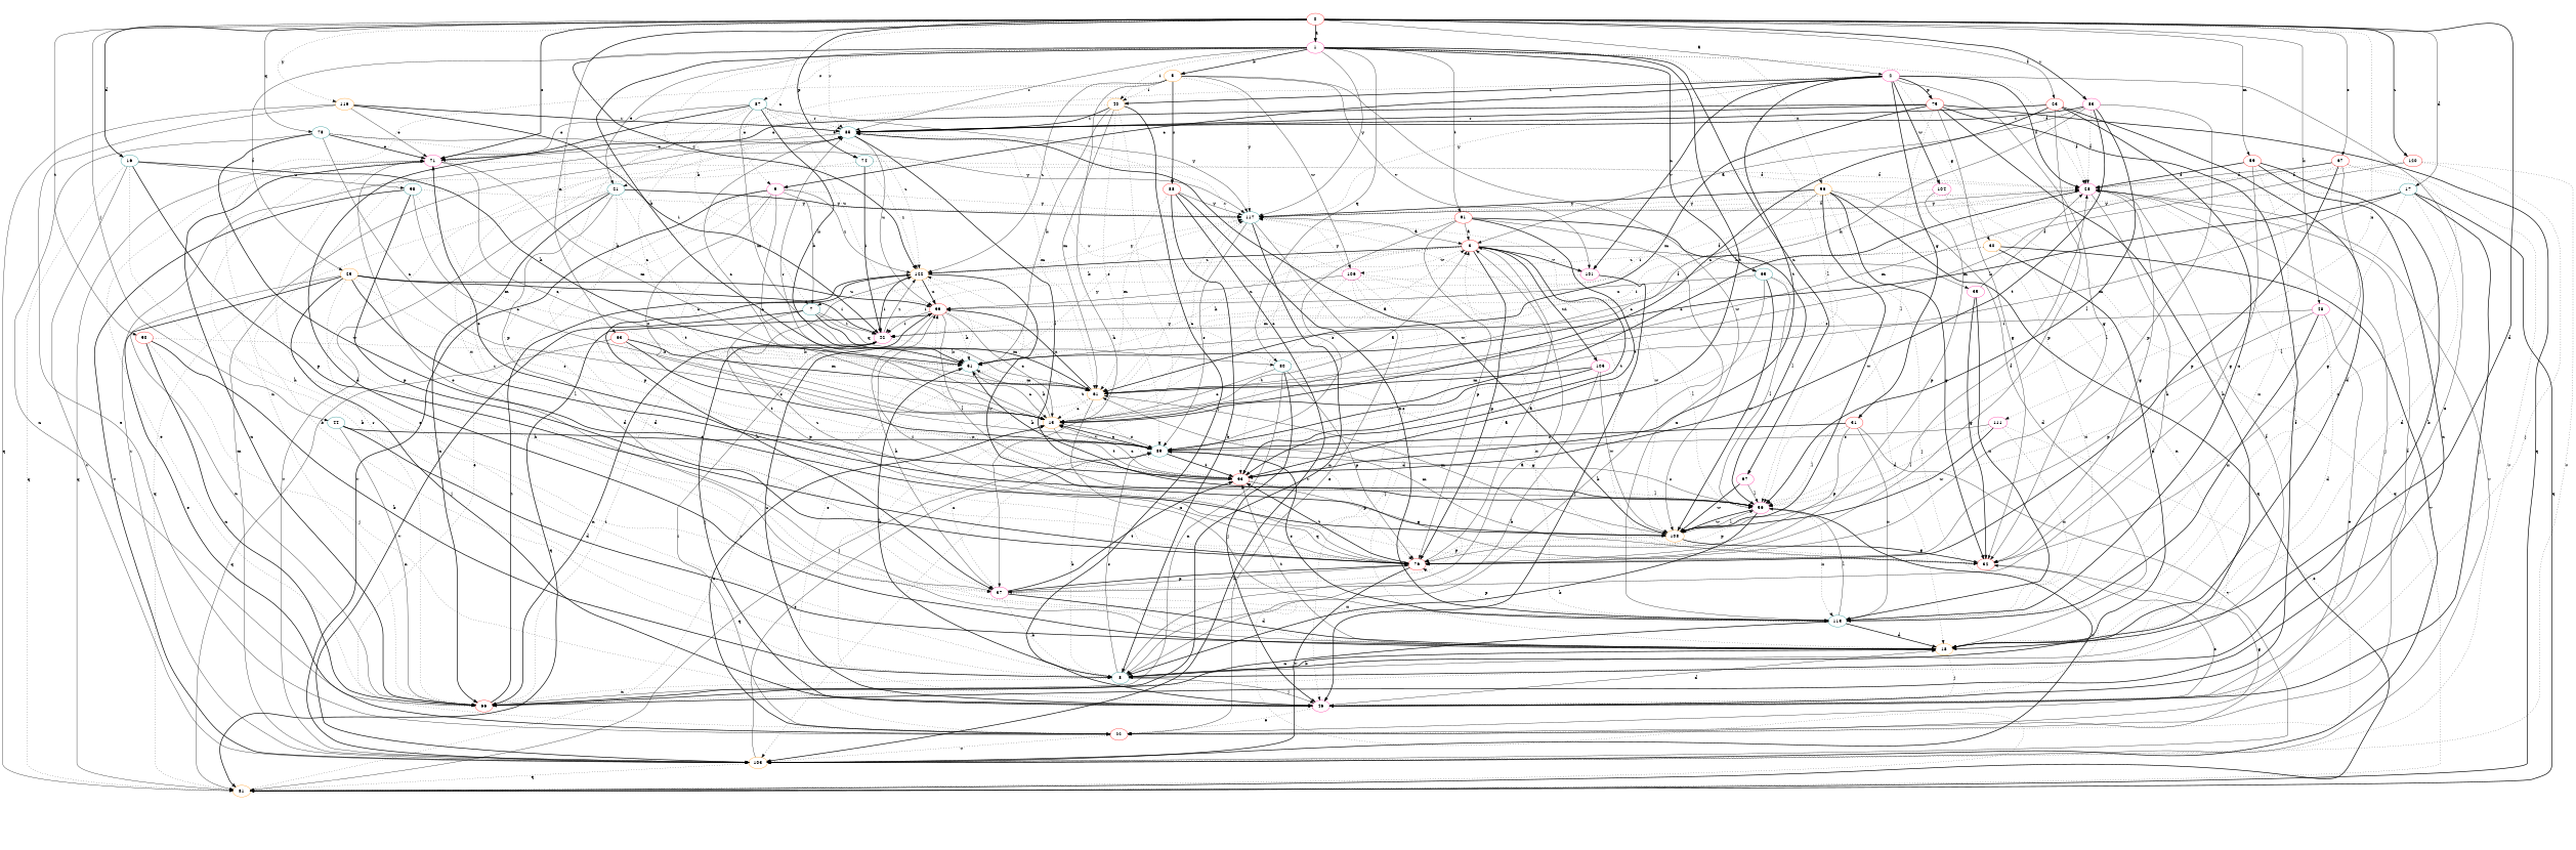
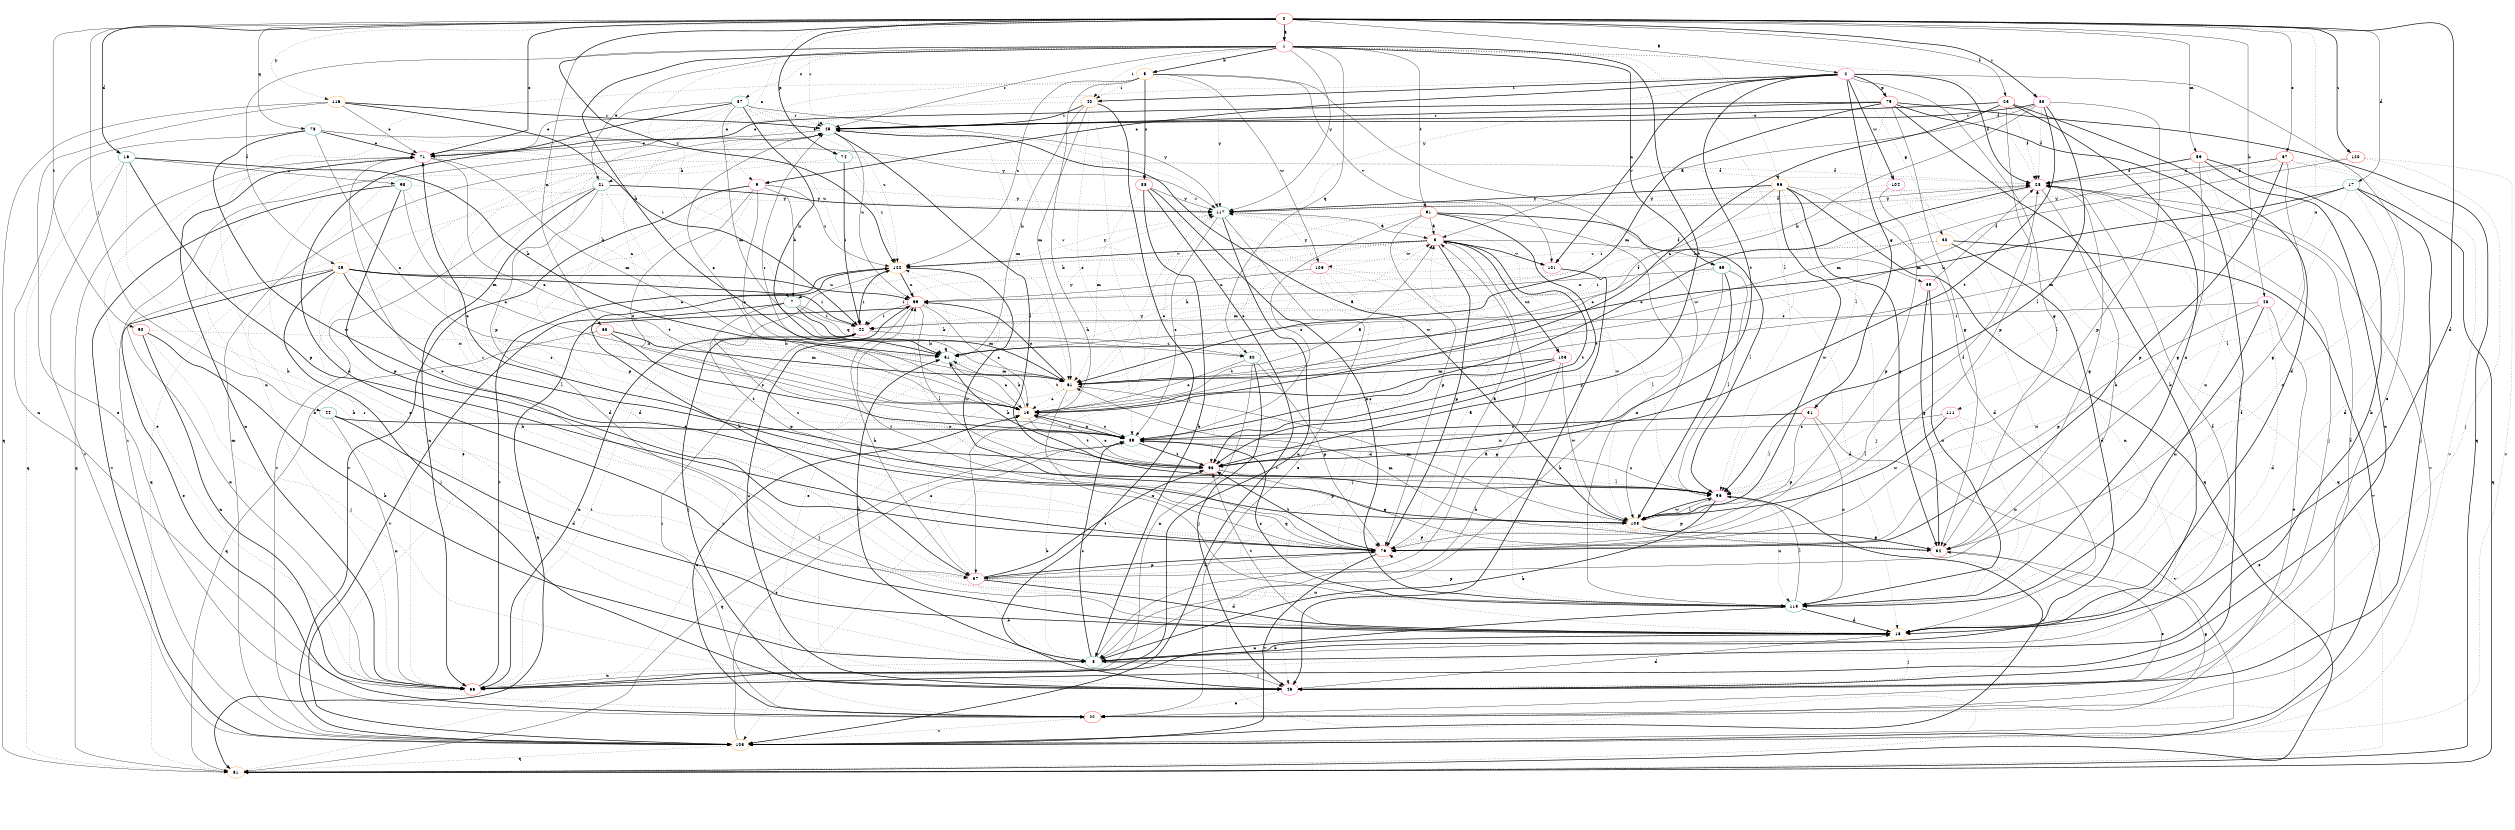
  strict digraph {
    node [color=deeppink]
    edge [style=solid]
    1
    0 [color=red]
    2
    9
    16 [color=teal]
    17 [color=teal]
    18 [color=darkorange]
    23 [color=red]
    44 [color=teal]
    48
    59 [color=red]
    67 [color=red]
    71
    74 [color=teal]
    78 [color=teal]
    83
-   85 [color=teal]
+   85 [color=teal label=45]
    90 [color=red]
    111
    116 [color=darkorange]
    120 [color=red]
    122 [color=darkorange]
    5 [color=darkorange]
    7 [color=teal]
    21 [color=teal]
    25 [color=darkorange]
    28
    40 [color=darkorange]
    51 [color=teal]
    56
    63 [color=red]
    65 [color=teal]
    80 [color=teal]
    87 [color=teal]
    91 [color=red]
    93 [color=red]
    96 [color=darkorange]
-   97
    117 [color=teal]
    22 [color=red]
    30 [color=darkorange]
    31 [color=red]
    32 [color=red]
    75 [color=red]
    101
    104
    103 [color=darkorange]
    89 [color=teal]
    13 [color=darkorange]
    76 [color=red]
    37
    81 [color=darkorange]
    98 [color=teal]
    61 [color=darkorange]
    46
    8 [color=teal]
    113 [color=teal]
    66 [color=red]
    42
    108 [color=darkorange]
    3 [color=red]
    99 [color=red]
    106
    88 [color=red]
    35
    105
    1 -> 85 [label=r]
    1 -> 5 [label=b style=bold]
    1 -> 7 [label=b style=dotted]
    1 -> 21 [label=e]
    1 -> 25 [label=f]
    1 -> 28 [label=f style=dotted]
    1 -> 40 [label=i style=dotted]
    1 -> 51 [label=k style=bold]
    1 -> 56 [label=l style=dotted]
    1 -> 63 [label=n]
    1 -> 65 [label=n style=bold]
    1 -> 80 [label=q]
    1 -> 87 [label=s style=dotted]
    1 -> 91 [label=t]
    1 -> 93 [label=t style=bold]
    1 -> 96 [label=u style=dotted]
-   1 -> 97 [label=u style=bold]
    1 -> 117 [label=y]
    0 -> 1 [label=a style=bold]
    0 -> 2 [label=a]
    0 -> 9 [label=c style=dotted]
    0 -> 16 [label=d style=bold]
    0 -> 17 [label=d]
    0 -> 18 [label=d style=bold]
    0 -> 23 [label=f]
    0 -> 44 [label=j]
    0 -> 48 [label=k]
    0 -> 59 [label=m]
    0 -> 67 [label=o]
    0 -> 71 [label=o style=bold]
    0 -> 74 [label=p style=bold]
    0 -> 78 [label=q]
    0 -> 83 [label=r style=bold]
    0 -> 85 [label=r style=dotted]
    0 -> 90 [label=t]
    0 -> 111 [label=x style=dotted]
    0 -> 116 [label=y style=dotted]
    0 -> 120 [label=z style=bold]
    0 -> 122 [label=z style=bold]
    2 -> 9 [label=c style=bold]
    2 -> 21 [label=e style=dotted]
    2 -> 28 [label=f style=bold]
    2 -> 40 [label=i style=bold]
    2 -> 93 [label=t style=bold]
    2 -> 117 [label=y style=dotted]
    2 -> 22 [label=e]
    2 -> 30 [label=g style=dotted]
    2 -> 31 [label=g style=bold]
    2 -> 32 [label=g]
    2 -> 75 [label=p style=bold]
    2 -> 101 [label=v style=bold]
    2 -> 104 [label=w style=bold]
    9 -> 18 [label=d style=dotted]
    9 -> 122 [label=z]
    9 -> 7 [label=b]
    9 -> 93 [label=t style=dotted]
    9 -> 117 [label=y style=dotted]
    9 -> 22 [label=e style=dotted]
    9 -> 103 [label=v style=bold]
    9 -> 89 [label=s]
    9 -> 13 [label=c]
    16 -> 51 [label=k style=bold]
    16 -> 103 [label=v]
    16 -> 76 [label=p style=bold]
    16 -> 37 [label=h style=dotted]
    16 -> 81 [label=q style=dotted]
    16 -> 98 [label=u]
    17 -> 18 [label=d style=dotted]
    17 -> 51 [label=k style=bold]
    17 -> 56 [label=l style=dotted]
    17 -> 117 [label=y style=dotted]
    17 -> 81 [label=q style=bold]
    17 -> 61 [label=m]
    17 -> 46 [label=j style=bold]
    18 -> 28 [label=f style=dotted]
    18 -> 93 [label=t]
    18 -> 46 [label=j style=dotted]
    18 -> 8 [label=b style=bold]
    23 -> 18 [label=d style=bold]
    23 -> 85 [label=r style=bold]
    23 -> 28 [label=f style=dotted]
    23 -> 13 [label=c style=bold]
    23 -> 76 [label=p]
    23 -> 113 [label=x style=bold]
    44 -> 18 [label=d style=bold]
    44 -> 89 [label=s style=bold]
    44 -> 66 [label=n]
    48 -> 18 [label=d style=dotted]
    48 -> 22 [label=e]
    48 -> 76 [label=p]
    48 -> 113 [label=x style=bold]
    48 -> 42 [label=i]
    59 -> 28 [label=f style=bold]
    59 -> 32 [label=g]
    59 -> 8 [label=b style=bold]
    59 -> 113 [label=x style=dotted]
    59 -> 66 [label=n style=bold]
    67 -> 28 [label=f]
    67 -> 56 [label=l style=dotted]
    67 -> 32 [label=g]
    67 -> 103 [label=v style=dotted]
    67 -> 76 [label=p style=bold]
    67 -> 61 [label=m]
    67 -> 113 [label=x style=dotted]
    71 -> 28 [label=f style=dotted]
    71 -> 13 [label=c]
    71 -> 81 [label=q]
    71 -> 61 [label=m]
    71 -> 8 [label=b style=dotted]
    71 -> 66 [label=n style=bold]
    74 -> 122 [label=z style=dotted]
    74 -> 28 [label=f style=dotted]
    74 -> 8 [label=b style=dotted]
    74 -> 42 [label=i style=bold]
    78 -> 71 [label=o style=bold]
    78 -> 51 [label=k style=dotted]
    78 -> 117 [label=y]
    78 -> 13 [label=c]
    78 -> 66 [label=n]
    78 -> 108 [label=w style=bold]
    83 -> 85 [label=r style=bold]
    83 -> 28 [label=f style=dotted]
    83 -> 51 [label=k]
    83 -> 56 [label=l style=bold]
    83 -> 93 [label=t style=bold]
    83 -> 76 [label=p]
    83 -> 3 [label=a]
    85 -> 71 [label=o]
    85 -> 56 [label=l style=bold]
    85 -> 103 [label=m]
    85 -> 13 [label=c]
    85 -> 61 [label=m style=dotted]
    85 -> 108 [label=w style=bold]
    85 -> 99 [label=u]
    90 -> 51 [label=k style=dotted]
    90 -> 46 [label=j style=dotted]
    90 -> 8 [label=b style=bold]
    90 -> 66 [label=n style=bold]
    111 -> 56 [label=l style=dotted]
    111 -> 22 [label=e style=dotted]
    111 -> 89 [label=s]
    111 -> 113 [label=x style=dotted]
    111 -> 108 [label=w style=bold]
    116 -> 71 [label=o]
    116 -> 85 [label=r style=bold]
    116 -> 22 [label=e]
    116 -> 81 [label=q]
    116 -> 42 [label=i style=bold]
    120 -> 28 [label=f style=dotted]
    120 -> 103 [label=v style=dotted]
    120 -> 61 [label=m]
    120 -> 46 [label=j style=dotted]
    122 -> 117 [label=y style=dotted]
    122 -> 22 [label=e style=dotted]
    122 -> 37 [label=h style=bold]
    122 -> 42 [label=i style=bold]
    122 -> 108 [label=w style=bold]
    122 -> 99 [label=u style=bold]
    5 -> 122 [label=z]
    5 -> 40 [label=i style=dotted]
    5 -> 117 [label=y style=dotted]
    5 -> 101 [label=v]
    5 -> 37 [label=h]
    5 -> 113 [label=x style=dotted]
    5 -> 66 [label=n style=dotted]
    5 -> 108 [label=w]
    5 -> 106 [label=w]
    5 -> 88 [label=s style=bold]
    7 -> 80 [label=q]
    7 -> 103 [label=v style=bold]
    7 -> 76 [label=p]
    7 -> 61 [label=m style=bold]
    7 -> 42 [label=i]
    21 -> 18 [label=d]
    21 -> 117 [label=y style=bold]
    21 -> 103 [label=v]
    21 -> 13 [label=c style=dotted]
    21 -> 76 [label=p style=dotted]
    21 -> 81 [label=q style=dotted]
    21 -> 66 [label=n style=bold]
    25 -> 56 [label=l style=bold]
    25 -> 22 [label=e style=bold]
    25 -> 89 [label=s style=dotted]
    25 -> 37 [label=h style=dotted]
    25 -> 46 [label=j style=bold]
    25 -> 66 [label=n]
    25 -> 42 [label=i style=bold]
    25 -> 99 [label=u style=bold]
    28 -> 117 [label=y]
    28 -> 32 [label=g]
    28 -> 103 [label=v]
    28 -> 89 [label=s style=dotted]
    28 -> 13 [label=c style=bold]
    28 -> 37 [label=h]
    28 -> 46 [label=j]
    40 -> 71 [label=o style=dotted]
    40 -> 85 [label=r style=bold]
    40 -> 51 [label=k]
    40 -> 103 [label=v style=dotted]
    40 -> 89 [label=s style=dotted]
    40 -> 61 [label=m]
    40 -> 46 [label=j style=bold]
    51 -> 117 [label=y style=dotted]
    51 -> 13 [label=c]
    51 -> 61 [label=m style=dotted]
    56 -> 103 [label=v style=bold]
    56 -> 89 [label=s]
    56 -> 76 [label=p style=dotted]
    56 -> 8 [label=b style=bold]
    56 -> 113 [label=x style=dotted]
    56 -> 108 [label=w style=bold]
    63 -> 51 [label=k style=dotted]
    63 -> 93 [label=t style=dotted]
    63 -> 89 [label=s style=bold]
    63 -> 81 [label=q]
    63 -> 61 [label=m style=bold]
    65 -> 18 [label=d style=dotted]
    65 -> 56 [label=l]
    65 -> 8 [label=b]
    65 -> 42 [label=i style=dotted]
    65 -> 108 [label=w style=bold]
    65 -> 99 [label=u]
    80 -> 85 [label=r style=dotted]
    80 -> 28 [label=f style=dotted]
    80 -> 32 [label=g style=dotted]
    80 -> 13 [label=c]
    80 -> 76 [label=p]
    80 -> 46 [label=j style=bold]
    80 -> 66 [label=n]
    80 -> 3 [label=a style=dotted]
    87 -> 18 [label=d style=bold]
    87 -> 71 [label=o]
    87 -> 85 [label=r style=dotted]
    87 -> 122 [label=z style=dotted]
    87 -> 51 [label=k style=bold]
    87 -> 117 [label=y]
    87 -> 13 [label=c style=dotted]
    87 -> 76 [label=p style=dotted]
    87 -> 61 [label=m]
    87 -> 99 [label=u style=dotted]
    91 -> 56 [label=l style=bold]
    91 -> 93 [label=t style=bold]
    91 -> 89 [label=s]
    91 -> 13 [label=c style=dotted]
    91 -> 76 [label=p]
    91 -> 113 [label=x]
    91 -> 3 [label=a]
    93 -> 71 [label=o style=bold]
    93 -> 51 [label=k style=bold]
    93 -> 56 [label=l style=dotted]
    93 -> 32 [label=g]
    93 -> 13 [label=c]
    96 -> 18 [label=d]
    96 -> 117 [label=y style=bold]
    96 -> 32 [label=g style=bold]
    96 -> 13 [label=c]
    96 -> 81 [label=q style=bold]
    96 -> 46 [label=j style=dotted]
    96 -> 42 [label=i style=dotted]
    96 -> 108 [label=w style=bold]
-   97 -> 56 [label=l]
-   97 -> 108 [label=w style=bold]
    117 -> 28 [label=f style=dotted]
    117 -> 22 [label=e]
    117 -> 89 [label=s]
    117 -> 13 [label=c style=dotted]
    117 -> 66 [label=n style=bold]
    117 -> 108 [label=w style=dotted]
    117 -> 3 [label=a]
    22 -> 32 [label=g]
    22 -> 103 [label=v style=dotted]
    22 -> 13 [label=c style=bold]
    22 -> 42 [label=i]
    30 -> 18 [label=d style=bold]
    30 -> 122 [label=z style=dotted]
    30 -> 103 [label=v style=bold]
    30 -> 113 [label=x style=dotted]
    30 -> 42 [label=i style=dotted]
    31 -> 56 [label=l style=dotted]
    31 -> 103 [label=v]
    31 -> 89 [label=s style=bold]
    31 -> 76 [label=p]
    31 -> 113 [label=x]
    32 -> 117 [label=y style=dotted]
    32 -> 22 [label=e]
    32 -> 61 [label=m]
    32 -> 99 [label=u style=dotted]
    75 -> 71 [label=o style=bold]
    75 -> 85 [label=r style=bold]
    75 -> 56 [label=l style=dotted]
    75 -> 32 [label=g]
    75 -> 81 [label=q style=bold]
    75 -> 61 [label=m style=bold]
    75 -> 46 [label=j style=bold]
    75 -> 8 [label=b style=bold]
    101 -> 46 [label=j style=bold]
    101 -> 42 [label=i style=dotted]
    104 -> 117 [label=y style=dotted]
    104 -> 76 [label=p]
    104 -> 81 [label=q style=dotted]
    104 -> 66 [label=n style=dotted]
    103 -> 85 [label=r]
    103 -> 89 [label=s]
    103 -> 81 [label=q style=dotted]
    89 -> 93 [label=t style=bold]
    89 -> 13 [label=c style=bold]
    89 -> 76 [label=p style=dotted]
    89 -> 81 [label=q]
    89 -> 8 [label=b style=dotted]
    13 -> 85 [label=r]
    13 -> 51 [label=k]
    13 -> 93 [label=t]
    13 -> 117 [label=y style=dotted]
    13 -> 89 [label=s]
    13 -> 3 [label=a]
    76 -> 122 [label=z]
    76 -> 93 [label=t style=bold]
    76 -> 103 [label=v style=bold]
    76 -> 37 [label=h]
    76 -> 3 [label=a]
    76 -> 99 [label=i]
    37 -> 18 [label=d style=bold]
    37 -> 71 [label=o]
    37 -> 85 [label=r style=dotted]
    37 -> 93 [label=t style=bold]
    37 -> 13 [label=c style=dotted]
    37 -> 76 [label=p style=bold]
    37 -> 8 [label=b style=dotted]
    37 -> 113 [label=x style=dotted]
    37 -> 3 [label=a style=dotted]
    81 -> 122 [label=z style=dotted]
    98 -> 117 [label=y style=dotted]
    98 -> 103 [label=v style=bold]
    98 -> 13 [label=c]
    98 -> 76 [label=p style=bold]
    98 -> 61 [label=m style=dotted]
    61 -> 13 [label=c style=dotted]
    61 -> 46 [label=j style=dotted]
    61 -> 113 [label=x]
    61 -> 99 [label=u style=bold]
    46 -> 18 [label=d]
    46 -> 28 [label=f]
    46 -> 22 [label=e style=dotted]
    46 -> 99 [label=u style=bold]
    8 -> 71 [label=o style=dotted]
    8 -> 28 [label=f]
    8 -> 51 [label=k style=bold]
-   8 -> 89 [label=s]
+   8 -> 89 [label=s style=bold]
    8 -> 46 [label=j]
    8 -> 66 [label=n style=dotted]
    8 -> 3 [label=a]
    113 -> 18 [label=d style=bold]
    113 -> 56 [label=l]
    113 -> 89 [label=s style=bold]
    113 -> 76 [label=p style=dotted]
    113 -> 66 [label=n style=bold]
    66 -> 71 [label=o style=dotted]
    66 -> 85 [label=r style=dotted]
    66 -> 122 [label=z style=bold]
    66 -> 42 [label=i style=dotted]
-   42 -> 122 [label=z]
+   42 -> 80 [label=z]
    42 -> 51 [label=k style=dotted]
    42 -> 46 [label=j style=bold]
    42 -> 66 [label=n style=bold]
    108 -> 28 [label=f]
    108 -> 56 [label=l]
    108 -> 32 [label=g style=bold]
    108 -> 76 [label=p style=dotted]
    108 -> 61 [label=m]
-   3 -> 122 [label=z style=bold]
+   3 -> 122 [label=v style=bold]
    3 -> 7 [label=b style=dotted]
    3 -> 51 [label=k style=dotted]
    3 -> 93 [label=t style=bold]
    3 -> 101 [label=v style=bold]
    3 -> 76 [label=p style=bold]
    3 -> 61 [label=m style=dotted]
    3 -> 106 [label=w style=dotted]
    3 -> 35 [label=h]
    3 -> 105 [label=w style=bold]
    99 -> 28 [label=f style=dotted]
    99 -> 51 [label=k style=dotted]
    99 -> 56 [label=l]
    99 -> 93 [label=t style=dotted]
    99 -> 13 [label=c]
    99 -> 37 [label=h]
    99 -> 81 [label=q style=bold]
    99 -> 42 [label=i]
    106 -> 18 [label=d style=dotted]
    106 -> 85 [label=r style=dotted]
    106 -> 56 [label=l style=dotted]
    106 -> 93 [label=t style=dotted]
    106 -> 117 [label=y style=dotted]
    106 -> 81 [label=q style=dotted]
    106 -> 46 [label=j style=dotted]
    106 -> 113 [label=x style=dotted]
    106 -> 99 [label=u]
    88 -> 117 [label=y]
    88 -> 103 [label=v style=bold]
    88 -> 61 [label=m style=dotted]
    88 -> 8 [label=b style=bold]
    88 -> 113 [label=x style=bold]
    35 -> 28 [label=f]
    35 -> 32 [label=g style=bold]
    35 -> 113 [label=x style=bold]
    105 -> 89 [label=s style=bold]
    105 -> 61 [label=m style=bold]
    105 -> 8 [label=b]
    105 -> 108 [label=w]
  }
